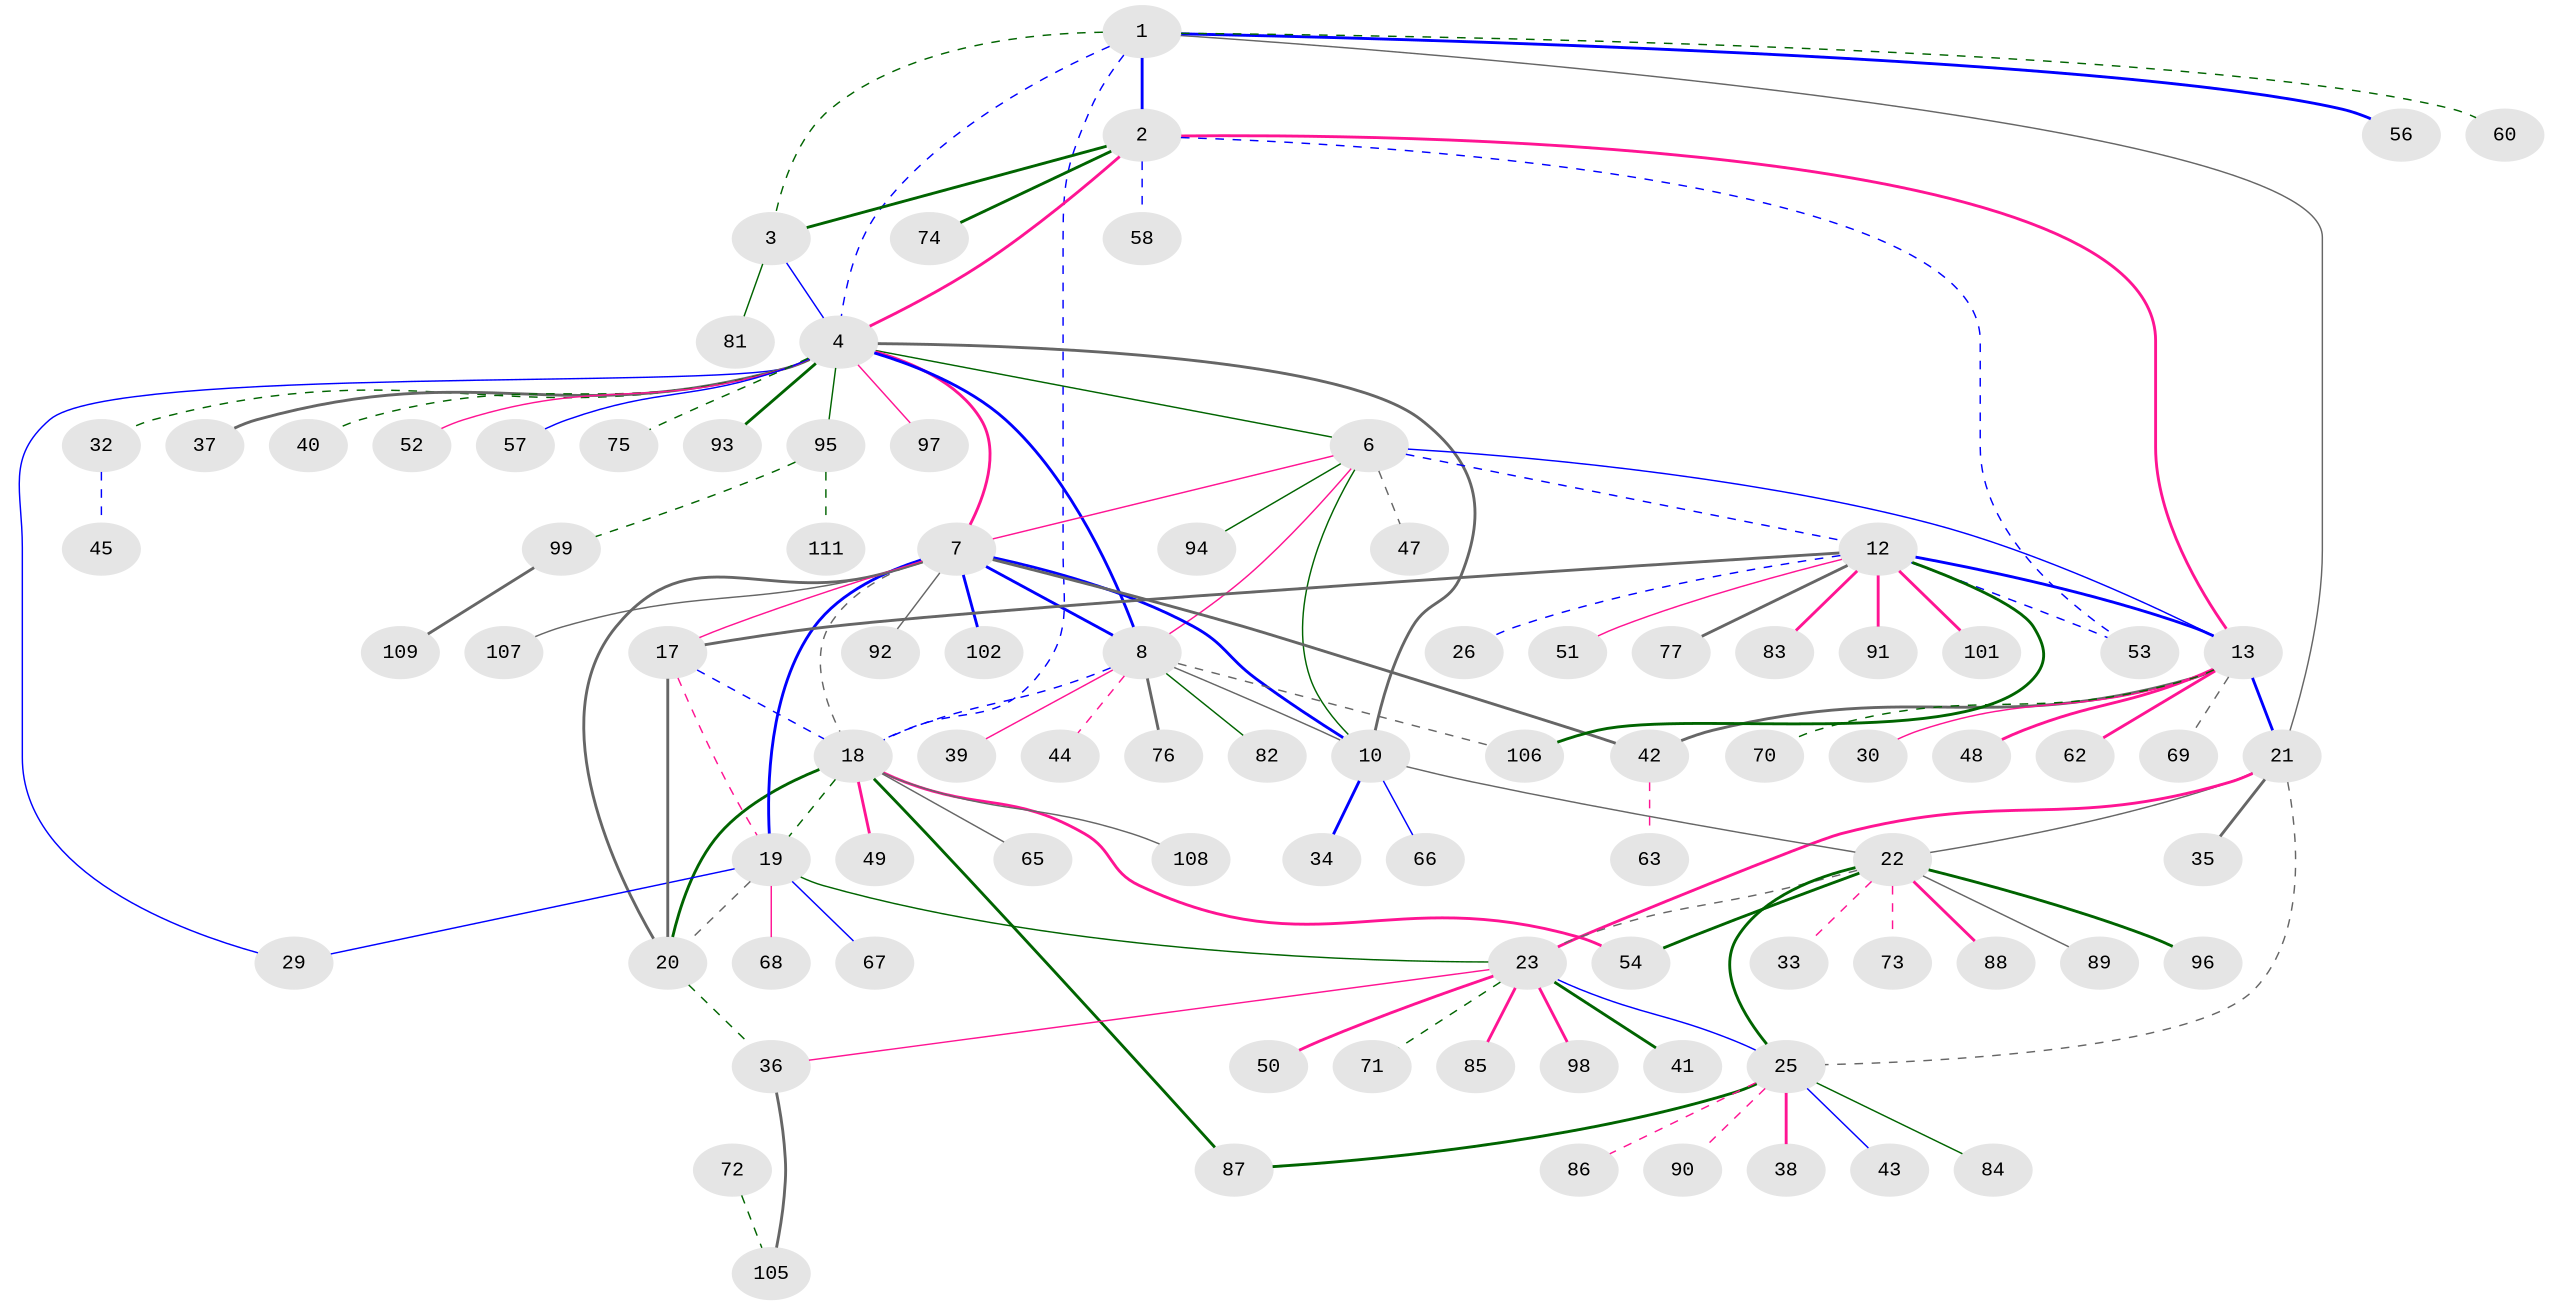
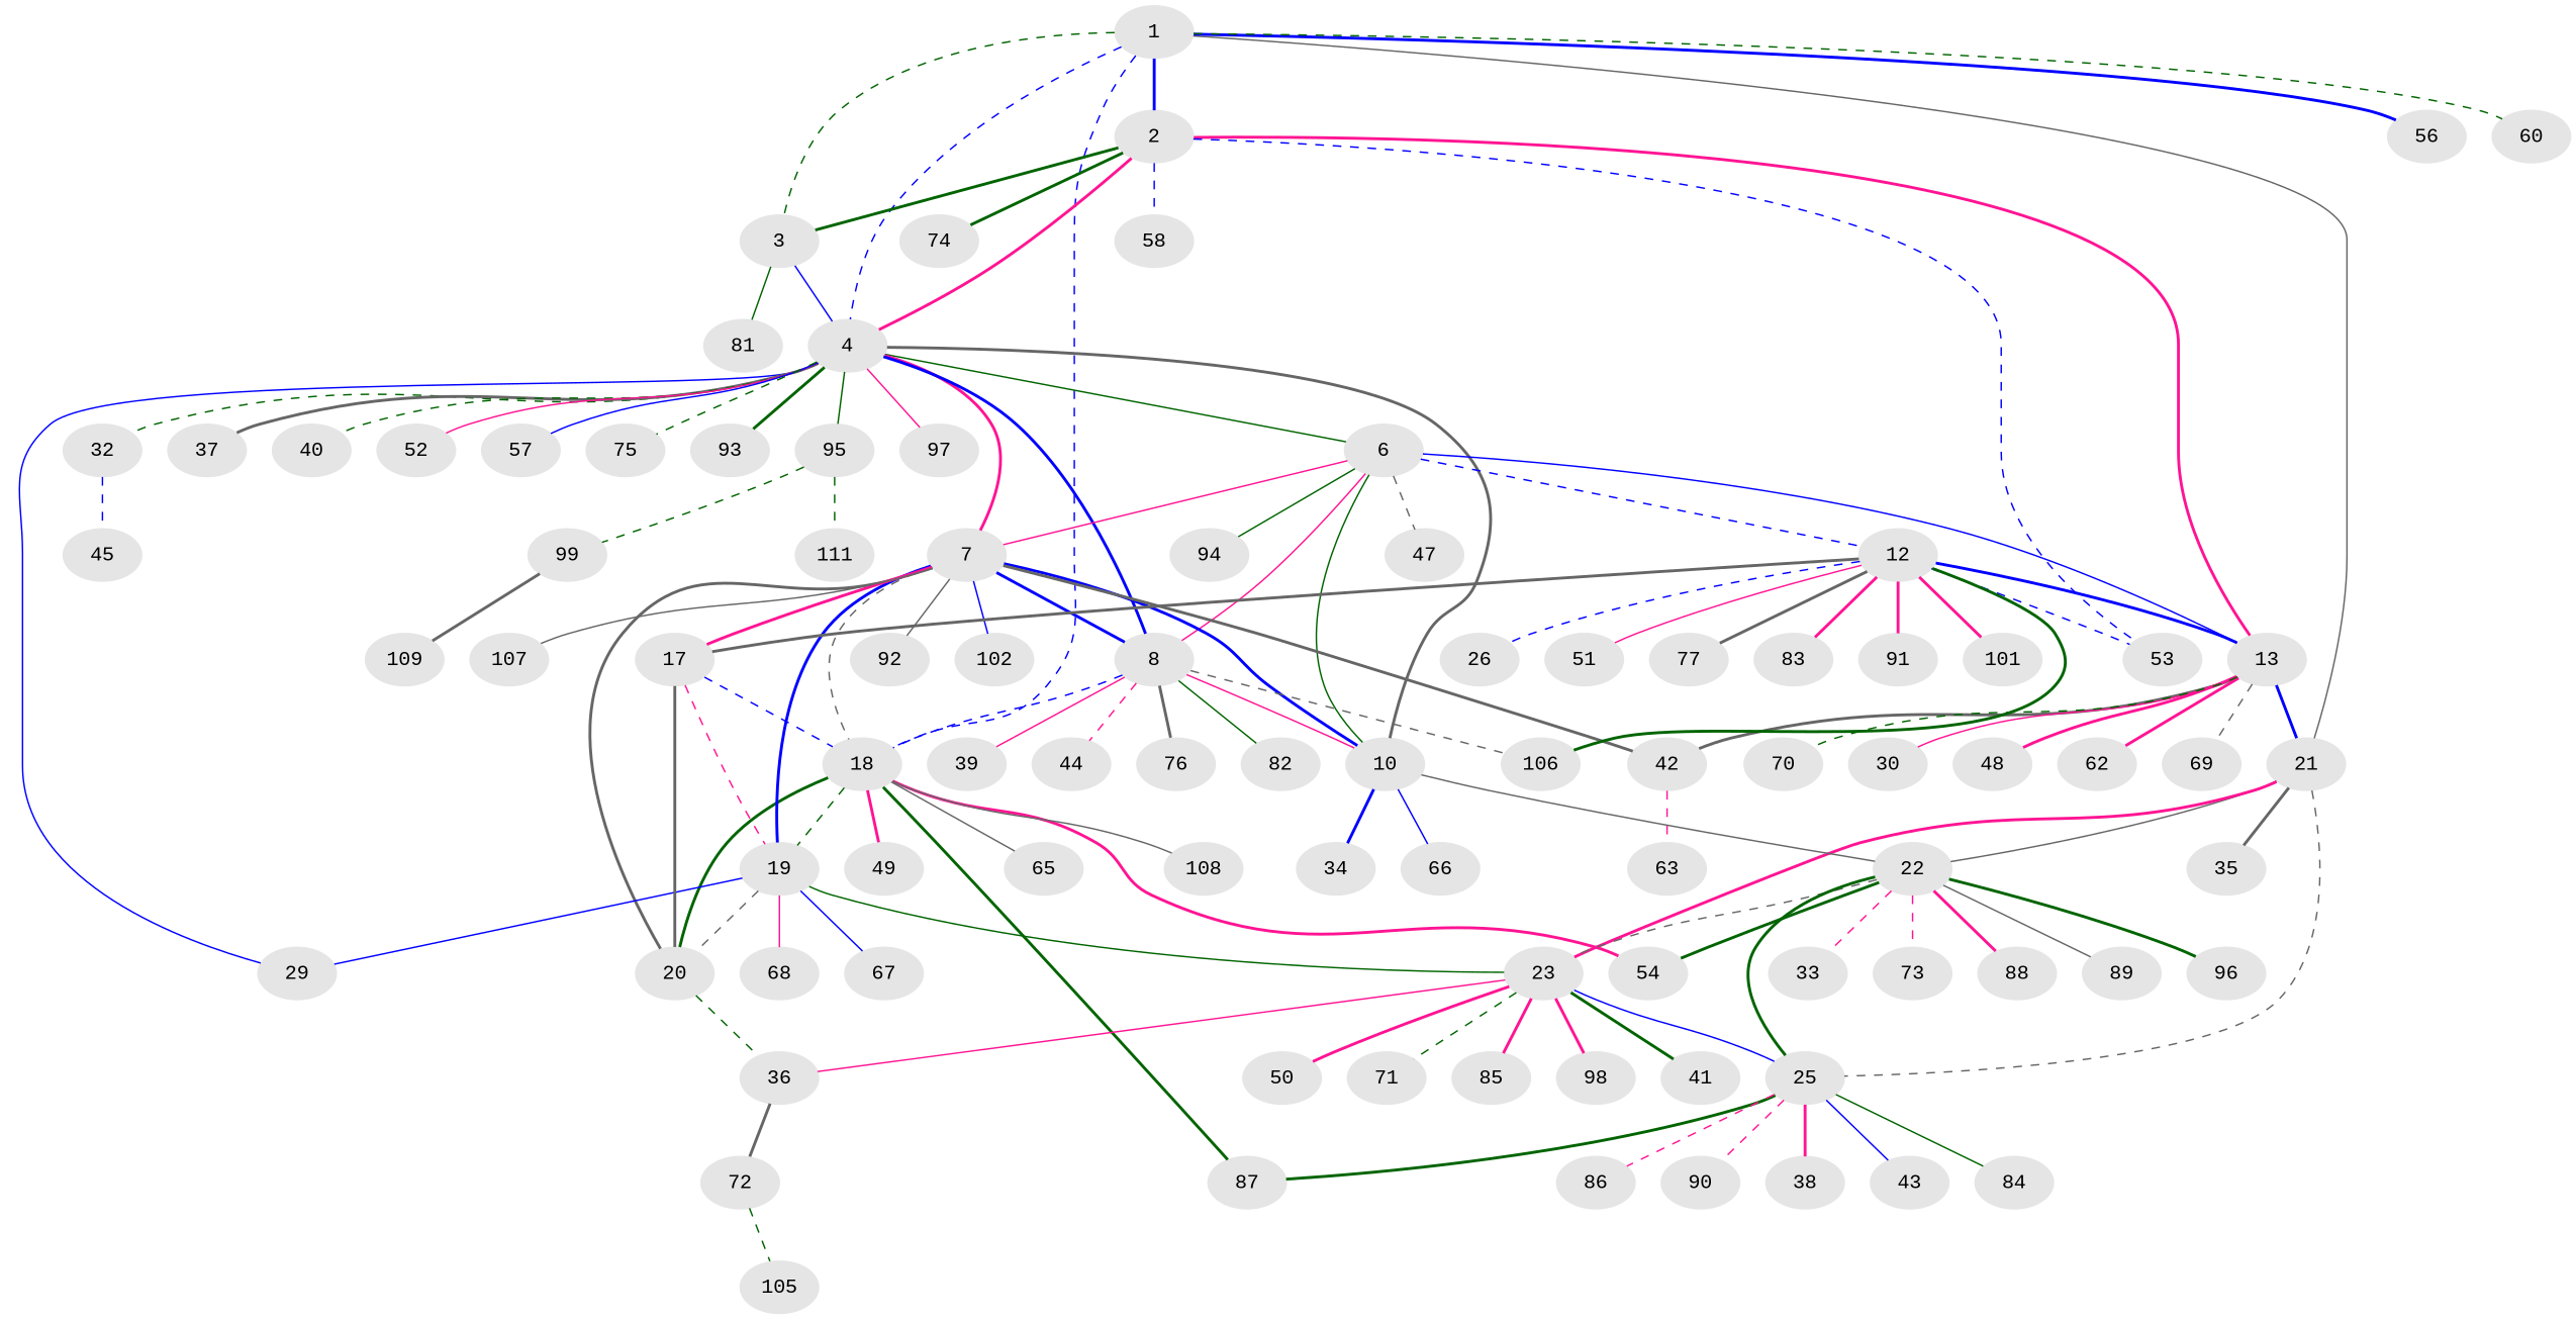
  graph {
    fontname="Liberation Mono"
    node [color=gray90 fontname="Liberation Mono" style=filled]
    edge [color=deeppink fontname="Liberation Mono" style=bold]
    1 [super="+79"]
    2 [super="+5"]
    3
    4 [super="+9"]
    18 [super="+55"]
    21 [super="+24"]
    56 [super="+104"]
    60
    13 [super="+14"]
    53
    58
    74
    81 [super="+103"]
    6 [super="+11"]
    7 [super="+16"]
    8 [super="+27"]
    10 [super="+64"]
    29
    32
    37
    40
    52
    57
    75
    93
    95
    97
    19 [super="+46"]
    20 [super="+80"]
    49
    54
    65
    87
    108
    22 [super="+100"]
    23 [super="+110"]
    25 [super="+78"]
    35
    42
    30
    48
    62
    69
    70
    12 [super="+15"]
    47
    94
    17 [super="+28"]
    92
    102
    107
    39
    44
    76
    82
    106
    34
    66
    45
    99
    111
    26 [super="+31"]
    51
    77
    83
    91
    101
    67
    68
    36
    63
    33
    73
    88
    89
    96
    41
    50 [super="+61"]
    71
    85
    98
    72
    38 [super="+59"]
    43
    84
    86
    90
    105
    109
    1 -- 2 [color=blue weight=2]
    1 -- 3 [color=darkgreen style=dashed]
    1 -- 4 [color=blue style=dashed weight=2]
    1 -- 18 [color=blue style=dashed]
    1 -- 21 [color=gray40 style=solid]
    1 -- 56 [color=blue]
    1 -- 60 [color=darkgreen style=dashed]
    2 -- 3 [color=darkgreen weight=2]
    2 -- 4 [weight=2]
    2 -- 13
    2 -- 53 [color=blue style=dashed]
    2 -- 58 [color=blue style=dashed]
    2 -- 74 [color=darkgreen]
    3 -- 4 [color=blue style=solid]
    3 -- 81 [color=darkgreen style=solid]
    4 -- 6 [color=darkgreen style=solid]
    4 -- 7
    4 -- 8 [color=blue]
    4 -- 10 [color=gray40]
    4 -- 29 [color=blue style=solid]
    4 -- 32 [color=darkgreen style=dashed]
    4 -- 37 [color=gray40]
    4 -- 40 [color=darkgreen style=dashed]
    4 -- 52 [style=solid]
    4 -- 57 [color=blue style=solid]
    4 -- 75 [color=darkgreen style=dashed]
    4 -- 93 [color=darkgreen]
    4 -- 95 [color=darkgreen style=solid]
    4 -- 97 [style=solid]
    18 -- 19 [color=darkgreen style=dashed]
    18 -- 20 [color=darkgreen]
    18 -- 49
    18 -- 54
    18 -- 65 [color=gray40 style=solid]
    18 -- 87 [color=darkgreen]
    18 -- 108 [color=gray40 style=solid]
    21 -- 22 [color=gray40 style=solid weight=2]
    21 -- 23 [weight=2]
    21 -- 25 [color=gray40 style=dashed weight=2]
    21 -- 35 [color=gray40]
    13 -- 21 [color=blue]
    13 -- 42 [color=gray40]
    13 -- 30 [style=solid]
    13 -- 48
    13 -- 62
    13 -- 69 [color=gray40 style=dashed]
    13 -- 70 [color=darkgreen style=dashed]
    6 -- 13 [color=blue style=solid weight=2]
    6 -- 7 [style=solid]
    6 -- 8 [style=solid]
    6 -- 10 [color=darkgreen style=solid]
    6 -- 12 [color=blue style=dashed weight=2]
    6 -- 47 [color=gray40 style=dashed]
    6 -- 94 [color=darkgreen style=solid]
    7 -- 18 [color=gray40 style=dashed]
    7 -- 8 [color=blue]
    7 -- 10 [color=blue]
    7 -- 19 [color=blue]
    7 -- 20 [color=gray40]
    7 -- 42 [color=gray40]
-   7 -- 17 [style=solid]
+   7 -- 17
    7 -- 92 [color=gray40 style=solid]
-   7 -- 102 [color=blue]
+   7 -- 102 [color=blue style=solid]
    7 -- 107 [color=gray40 style=solid]
    8 -- 18 [color=blue style=dashed]
-   8 -- 10 [color=gray40 style=solid]
+   8 -- 10 [style=solid]
    8 -- 39 [style=solid]
    8 -- 44 [style=dashed]
    8 -- 76 [color=gray40]
    8 -- 82 [color=darkgreen style=solid]
    8 -- 106 [color=gray40 style=dashed]
    10 -- 22 [color=gray40 style=solid]
    10 -- 34 [color=blue]
    10 -- 66 [color=blue style=solid]
    32 -- 45 [color=blue style=dashed]
    95 -- 99 [color=darkgreen style=dashed]
    95 -- 111 [color=darkgreen style=dashed]
    19 -- 29 [color=blue style=solid]
    19 -- 20 [color=gray40 style=dashed]
    19 -- 23 [color=darkgreen style=solid]
    19 -- 67 [color=blue style=solid]
    19 -- 68 [style=solid]
    20 -- 36 [color=darkgreen style=dashed]
    22 -- 54 [color=darkgreen]
    22 -- 23 [color=gray40 style=dashed]
    22 -- 25 [color=darkgreen]
    22 -- 33 [style=dashed]
    22 -- 73 [style=dashed]
    22 -- 88
    22 -- 89 [color=gray40 style=solid]
    22 -- 96 [color=darkgreen]
    23 -- 25 [color=blue style=solid]
    23 -- 36 [style=solid]
    23 -- 41 [color=darkgreen]
    23 -- 50
    23 -- 71 [color=darkgreen style=dashed]
    23 -- 85
    23 -- 98
    25 -- 87 [color=darkgreen]
    25 -- 38
    25 -- 43 [color=blue style=solid]
    25 -- 84 [color=darkgreen style=solid]
    25 -- 86 [style=dashed]
    25 -- 90 [style=dashed]
    42 -- 63 [style=dashed]
    12 -- 13 [color=blue weight=4]
    12 -- 53 [color=blue style=dashed]
    12 -- 17 [color=gray40]
    12 -- 106 [color=darkgreen]
    12 -- 26 [color=blue style=dashed]
    12 -- 51 [style=solid]
    12 -- 77 [color=gray40]
    12 -- 83
    12 -- 91
    12 -- 101
    17 -- 18 [color=blue style=dashed]
    17 -- 19 [style=dashed]
    17 -- 20 [color=gray40]
    99 -- 109 [color=gray40]
-   36 -- 105 [color=gray40]
+   36 -- 72 [color=gray40]
    72 -- 105 [color=darkgreen style=dashed]
  }
